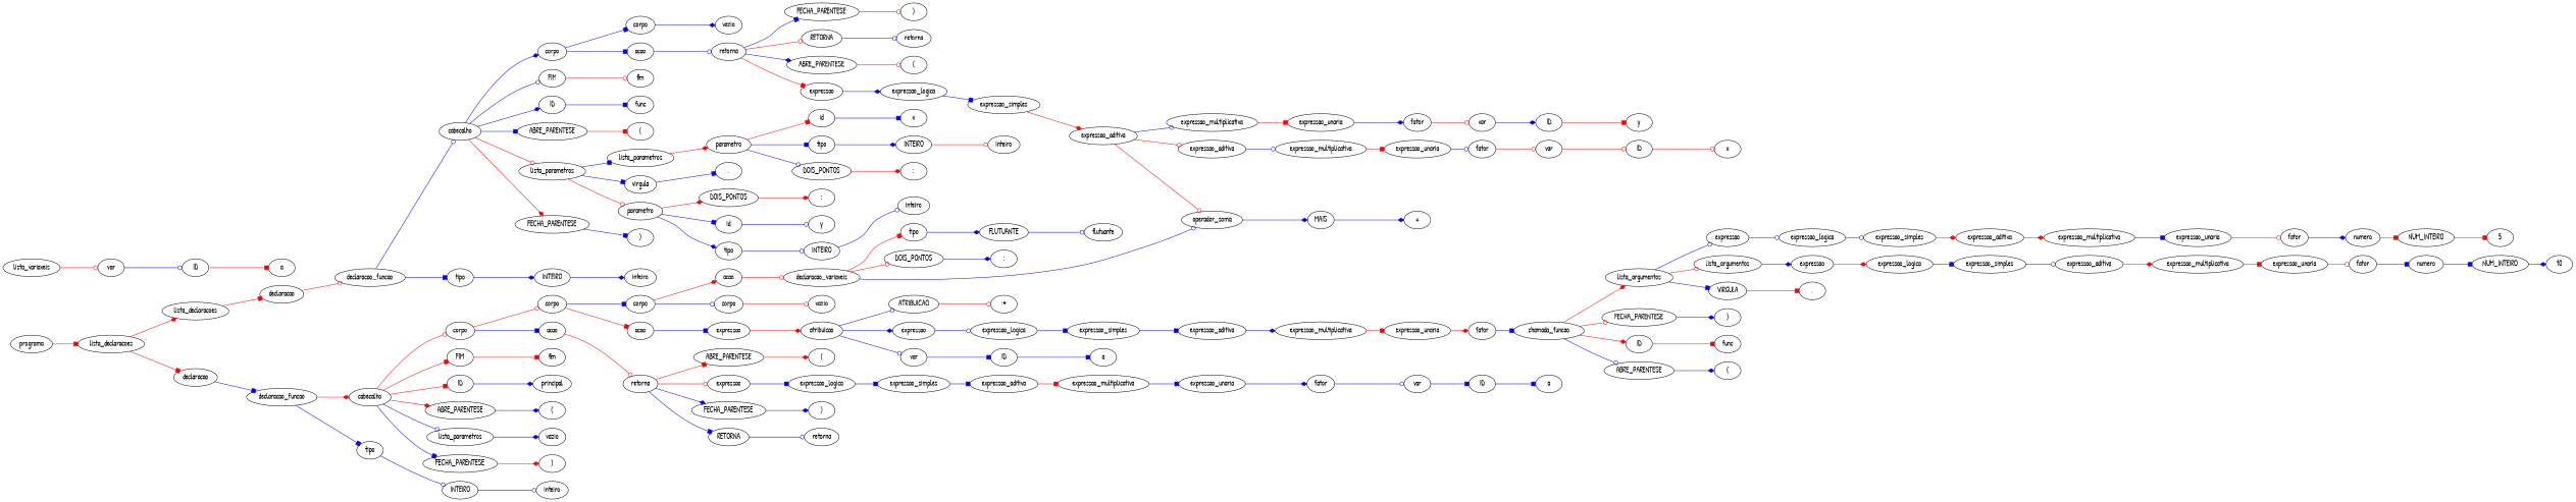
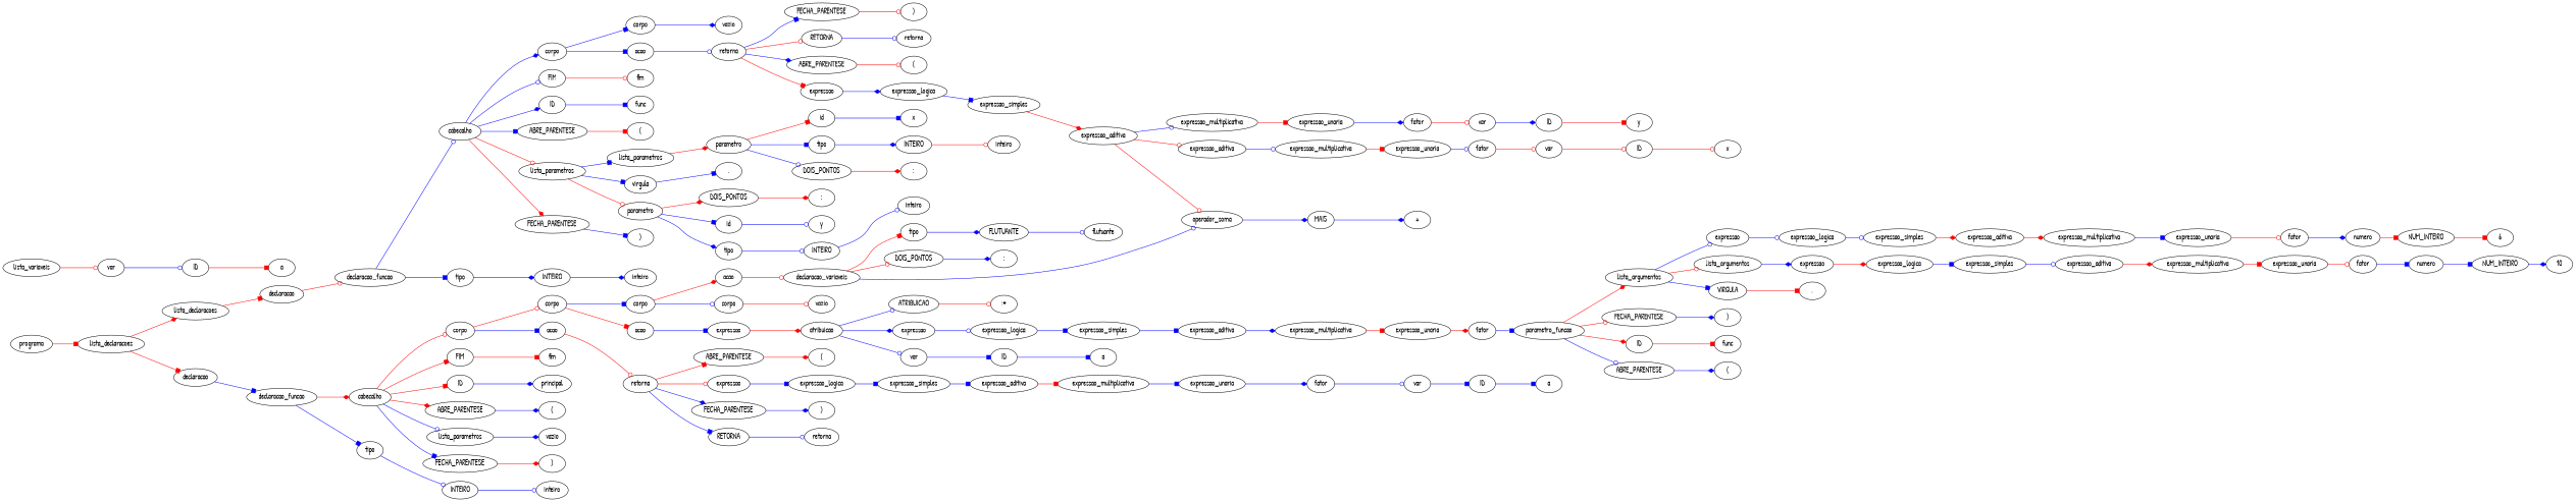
  digraph {
    fontname="Patrick Hand"
    rankdir=LR
    node [fontname="Patrick Hand"]
    edge [arrowhead=box color=blue fontname="Patrick Hand"]
    n1 [label=programa]
    n2 [label=lista_declaracoes]
    n3 [label=lista_declaracoes]
    n4 [label=declaracao]
    n5 [label=declaracao]
    n6 [label=declaracao_funcao]
    n7 [label=declaracao_funcao]
    n8 [label=tipo]
    n9 [label=cabecalho]
    n10 [label=INTEIRO]
    n11 [label=ID]
    n12 [label=ABRE_PARENTESE]
    n13 [label=lista_parametros]
    n14 [label=FECHA_PARENTESE]
    n15 [label=corpo]
    n16 [label=FIM]
    n17 [label=inteiro]
    n18 [label=func]
    n19 [label="("]
    n20 [label=lista_parametros]
    n21 [label=virgula]
    n22 [label=parametro]
    n23 [label=")"]
    n24 [label=corpo]
    n25 [label=acao]
    n26 [label=fim]
    n27 [label=parametro]
    n28 [label=","]
    n29 [label=tipo]
    n30 [label=DOIS_PONTOS]
    n31 [label=id]
    n32 [label=tipo]
    n33 [label=DOIS_PONTOS]
    n34 [label=id]
    n35 [label=INTEIRO]
    n36 [label=":"]
    n37 [label=x]
    n38 [label=inteiro]
    n39 [label=INTEIRO]
    n40 [label=":"]
    n41 [label=y]
    n42 [label=inteiro]
    n43 [label=vazio]
    n44 [label=retorna]
    n45 [label=RETORNA]
    n46 [label=ABRE_PARENTESE]
    n47 [label=expressao]
    n48 [label=FECHA_PARENTESE]
    n49 [label=retorna]
    n50 [label="("]
    n51 [label=expressao_logica]
    n52 [label=")"]
    n53 [label=expressao_simples]
    n54 [label=expressao_aditiva]
    n55 [label=expressao_aditiva]
    n56 [label=operador_soma]
    n57 [label=expressao_multiplicativa]
    n58 [label=expressao_multiplicativa]
    n59 [label=MAIS]
    n60 [label=expressao_unaria]
    n61 [label=expressao_unaria]
    n62 [label=fator]
    n63 [label=var]
    n64 [label=ID]
    n65 [label=x]
    n66 [label="+"]
    n67 [label=fator]
    n68 [label=var]
    n69 [label=ID]
    n70 [label=y]
    n71 [label=tipo]
    n72 [label=cabecalho]
    n73 [label=INTEIRO]
    n74 [label=ID]
    n75 [label=ABRE_PARENTESE]
    n76 [label=lista_parametros]
    n77 [label=FECHA_PARENTESE]
    n78 [label=corpo]
    n79 [label=FIM]
    n80 [label=inteiro]
    n81 [label=principal]
    n82 [label="("]
    n83 [label=vazio]
    n84 [label=")"]
    n85 [label=corpo]
    n86 [label=acao]
    n87 [label=fim]
    n88 [label=corpo]
    n89 [label=acao]
    n90 [label=retorna]
    n91 [label=corpo]
    n92 [label=acao]
    n93 [label=expressao]
    n94 [label=vazio]
    n95 [label=declaracao_variaveis]
    n96 [label=tipo]
    n97 [label=DOIS_PONTOS]
    n98 [label=FLUTUANTE]
    n99 [label=":"]
    n100 [label=lista_variaveis]
    n101 [label=var]
    n102 [label=flutuante]
    n103 [label=ID]
    n104 [label=a]
    n105 [label=atribuicao]
    n106 [label=var]
    n107 [label=ATRIBUICAO]
    n108 [label=expressao]
    n109 [label=ID]
    n110 [label=":="]
    n111 [label=expressao_logica]
    n112 [label=a]
    n113 [label=expressao_simples]
    n114 [label=expressao_aditiva]
    n115 [label=expressao_multiplicativa]
    n116 [label=expressao_unaria]
    n117 [label=fator]
-   n118 [label=chamada_funcao]
+   n118 [label=parametro_funcao]
    n119 [label=ID]
    n120 [label=ABRE_PARENTESE]
    n121 [label=lista_argumentos]
    n122 [label=FECHA_PARENTESE]
    n123 [label=func]
    n124 [label="("]
    n125 [label=lista_argumentos]
    n126 [label=VIRGULA]
    n127 [label=expressao]
    n128 [label=")"]
    n129 [label=expressao]
    n130 [label=","]
    n131 [label=expressao_logica]
    n132 [label=expressao_logica]
    n133 [label=expressao_simples]
    n134 [label=expressao_aditiva]
    n135 [label=expressao_multiplicativa]
    n136 [label=expressao_unaria]
    n137 [label=fator]
    n138 [label=numero]
    n139 [label=NUM_INTEIRO]
    n140 [label=10]
    n141 [label=expressao_simples]
    n142 [label=expressao_aditiva]
    n143 [label=expressao_multiplicativa]
    n144 [label=expressao_unaria]
    n145 [label=fator]
    n146 [label=numero]
    n147 [label=NUM_INTEIRO]
-   n148 [label=5]
+   n148 [label=6]
    n149 [label=RETORNA]
    n150 [label=ABRE_PARENTESE]
    n151 [label=expressao]
    n152 [label=FECHA_PARENTESE]
    n153 [label=retorna]
    n154 [label="("]
    n155 [label=expressao_logica]
    n156 [label=")"]
    n157 [label=expressao_simples]
    n158 [label=expressao_aditiva]
    n159 [label=expressao_multiplicativa]
    n160 [label=expressao_unaria]
    n161 [label=fator]
    n162 [label=var]
    n163 [label=ID]
    n164 [label=a]
    n1 -> n2 [color=red]
    n2 -> n3 [arrowhead=diamond color=red]
    n2 -> n4 [color=red]
    n3 -> n5 [color=red]
    n4 -> n6
    n5 -> n7 [arrowhead=odot color=red]
    n6 -> n71
    n6 -> n72 [arrowhead=diamond color=red]
    n7 -> n8
    n7 -> n9 [arrowhead=odot]
    n8 -> n10 [arrowhead=diamond]
    n9 -> n11 [arrowhead=diamond]
    n9 -> n12
    n9 -> n13 [arrowhead=odot color=red]
    n9 -> n14 [arrowhead=diamond color=red]
    n9 -> n15 [arrowhead=diamond]
    n9 -> n16 [arrowhead=odot]
    n10 -> n17 [arrowhead=diamond]
    n11 -> n18
    n12 -> n19 [color=red]
    n13 -> n20
    n13 -> n21
    n13 -> n22 [arrowhead=odot color=red]
    n14 -> n23
    n15 -> n24
    n15 -> n25
    n16 -> n26 [arrowhead=odot color=red]
    n20 -> n27 [arrowhead=diamond color=red]
    n21 -> n28
    n22 -> n29 [arrowhead=diamond]
    n22 -> n30 [arrowhead=diamond color=red]
    n22 -> n31
    n24 -> n43 [arrowhead=diamond]
    n25 -> n44 [arrowhead=odot]
    n27 -> n32
    n27 -> n33 [arrowhead=odot]
    n27 -> n34 [color=red]
    n29 -> n39 [arrowhead=odot]
    n30 -> n40 [arrowhead=diamond color=red]
    n31 -> n41 [arrowhead=odot]
    n32 -> n35 [arrowhead=diamond]
    n33 -> n36 [arrowhead=diamond color=red]
    n34 -> n37
    n35 -> n38 [arrowhead=odot color=red]
    n39 -> n42 [arrowhead=odot]
    n44 -> n45 [arrowhead=odot color=red]
    n44 -> n46 [arrowhead=diamond]
    n44 -> n47 [color=red]
    n44 -> n48
    n45 -> n49 [arrowhead=odot]
    n46 -> n50 [arrowhead=odot color=red]
    n47 -> n51 [arrowhead=diamond]
    n48 -> n52 [arrowhead=odot color=red]
    n51 -> n53
    n53 -> n54 [arrowhead=diamond color=red]
    n54 -> n55 [arrowhead=odot color=red]
    n54 -> n56 [arrowhead=odot color=red]
    n54 -> n57 [arrowhead=odot]
    n55 -> n58 [arrowhead=odot]
    n56 -> n59 [arrowhead=diamond]
    n57 -> n60 [color=red]
    n58 -> n61 [color=red]
    n59 -> n66 [arrowhead=diamond]
    n60 -> n67 [arrowhead=diamond]
    n61 -> n62 [arrowhead=odot]
    n62 -> n63 [arrowhead=odot color=red]
    n63 -> n64 [arrowhead=odot color=red]
    n64 -> n65 [arrowhead=odot color=red]
    n67 -> n68 [arrowhead=odot color=red]
    n68 -> n69 [arrowhead=diamond]
    n69 -> n70 [color=red]
    n71 -> n73 [arrowhead=odot]
    n72 -> n74 [color=red]
    n72 -> n75 [arrowhead=diamond color=red]
    n72 -> n76 [arrowhead=odot]
    n72 -> n77
    n72 -> n78 [arrowhead=odot color=red]
    n72 -> n79 [color=red]
    n73 -> n80 [arrowhead=odot]
    n74 -> n81 [arrowhead=diamond]
    n75 -> n82 [arrowhead=diamond]
    n76 -> n83 [arrowhead=diamond]
    n77 -> n84 [arrowhead=diamond color=red]
    n78 -> n85 [arrowhead=odot color=red]
    n78 -> n86
    n79 -> n87 [color=red]
    n85 -> n88
    n85 -> n89 [color=red]
    n86 -> n90 [arrowhead=odot color=red]
    n88 -> n91 [arrowhead=odot]
    n88 -> n92 [arrowhead=diamond color=red]
    n89 -> n93
    n90 -> n149
    n90 -> n150 [color=red]
    n90 -> n151 [arrowhead=odot color=red]
    n90 -> n152 [arrowhead=diamond]
    n91 -> n94 [arrowhead=odot color=red]
    n92 -> n95 [arrowhead=odot color=red]
    n93 -> n105 [arrowhead=diamond color=red]
    n95 -> n56 [arrowhead=odot]
    n95 -> n96 [color=red]
    n95 -> n97 [arrowhead=odot color=red]
    n96 -> n98 [arrowhead=diamond]
    n97 -> n99 [arrowhead=diamond]
    n98 -> n102 [arrowhead=odot]
    n100 -> n101 [arrowhead=odot color=red]
    n101 -> n103 [arrowhead=odot]
    n103 -> n104 [color=red]
    n105 -> n106 [arrowhead=odot]
    n105 -> n107 [arrowhead=odot]
    n105 -> n108 [arrowhead=diamond]
    n106 -> n109
    n107 -> n110 [arrowhead=odot color=red]
    n108 -> n111 [arrowhead=odot]
    n109 -> n112
    n111 -> n113
    n113 -> n114
    n114 -> n115 [arrowhead=diamond]
    n115 -> n116 [color=red]
    n116 -> n117 [arrowhead=diamond color=red]
    n117 -> n118
    n118 -> n119 [arrowhead=diamond color=red]
    n118 -> n120 [arrowhead=odot]
    n118 -> n121 [arrowhead=diamond color=red]
    n118 -> n122 [arrowhead=odot color=red]
    n119 -> n123 [color=red]
    n120 -> n124 [arrowhead=diamond]
    n121 -> n125 [arrowhead=odot color=red]
    n121 -> n126
    n121 -> n127 [arrowhead=odot]
    n122 -> n128 [arrowhead=diamond]
    n125 -> n129 [arrowhead=diamond]
    n126 -> n130 [color=red]
    n127 -> n131 [arrowhead=odot]
    n129 -> n132 [arrowhead=diamond color=red]
    n131 -> n141 [arrowhead=odot]
    n132 -> n133
    n133 -> n134 [arrowhead=odot]
    n134 -> n135 [arrowhead=diamond color=red]
    n135 -> n136 [color=red]
    n136 -> n137 [arrowhead=odot color=red]
    n137 -> n138
    n138 -> n139
    n139 -> n140 [arrowhead=diamond]
    n141 -> n142 [arrowhead=diamond color=red]
    n142 -> n143 [arrowhead=diamond color=red]
    n143 -> n144
    n144 -> n145 [arrowhead=odot color=red]
    n145 -> n146 [arrowhead=diamond]
    n146 -> n147 [color=red]
    n147 -> n148 [color=red]
    n149 -> n153 [arrowhead=odot]
    n150 -> n154 [arrowhead=diamond color=red]
    n151 -> n155
    n152 -> n156 [arrowhead=diamond]
    n155 -> n157
    n157 -> n158
    n158 -> n159 [color=red]
    n159 -> n160
    n160 -> n161 [arrowhead=diamond]
    n161 -> n162 [arrowhead=odot]
    n162 -> n163
    n163 -> n164
  }
